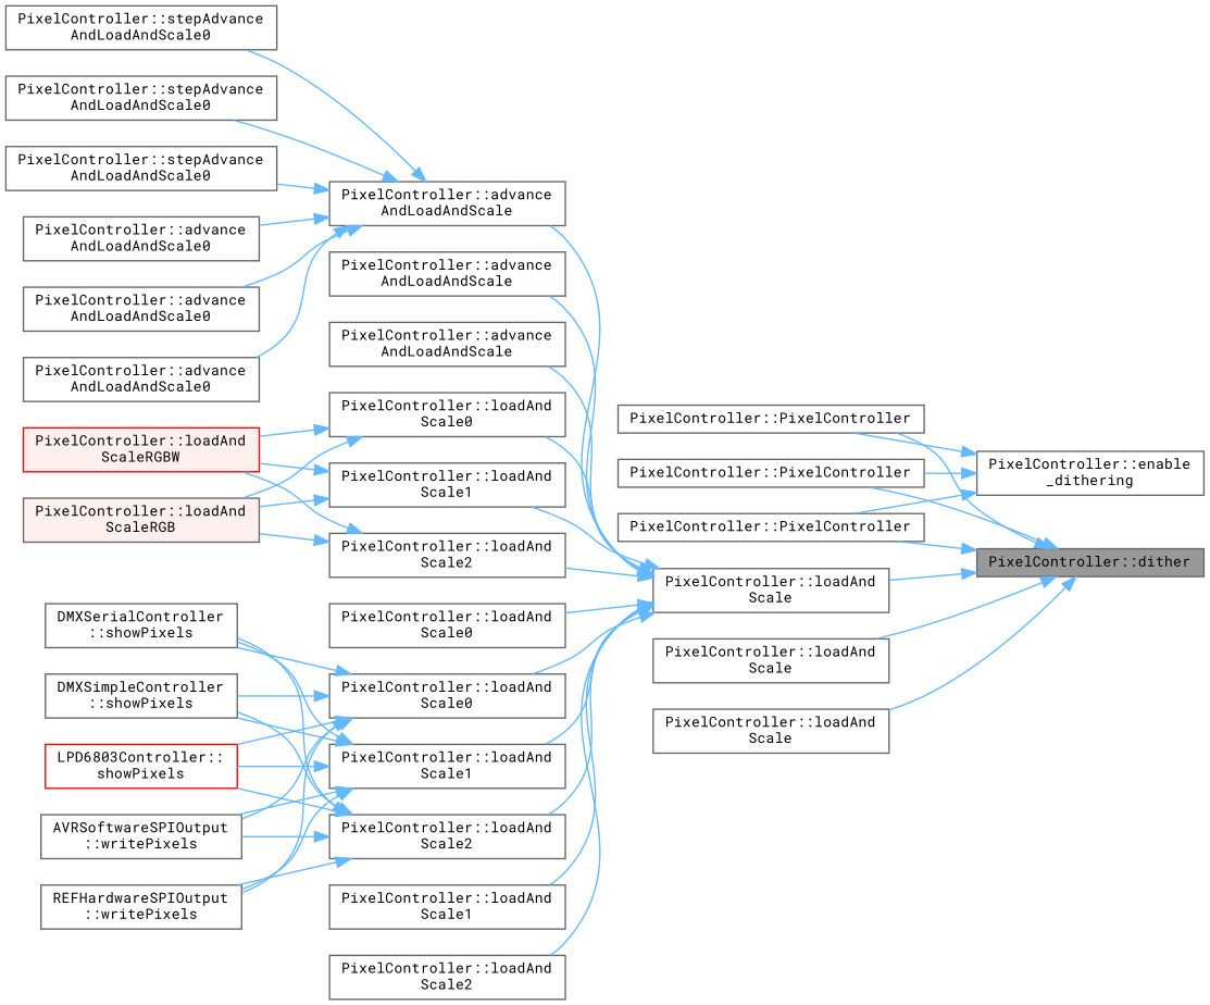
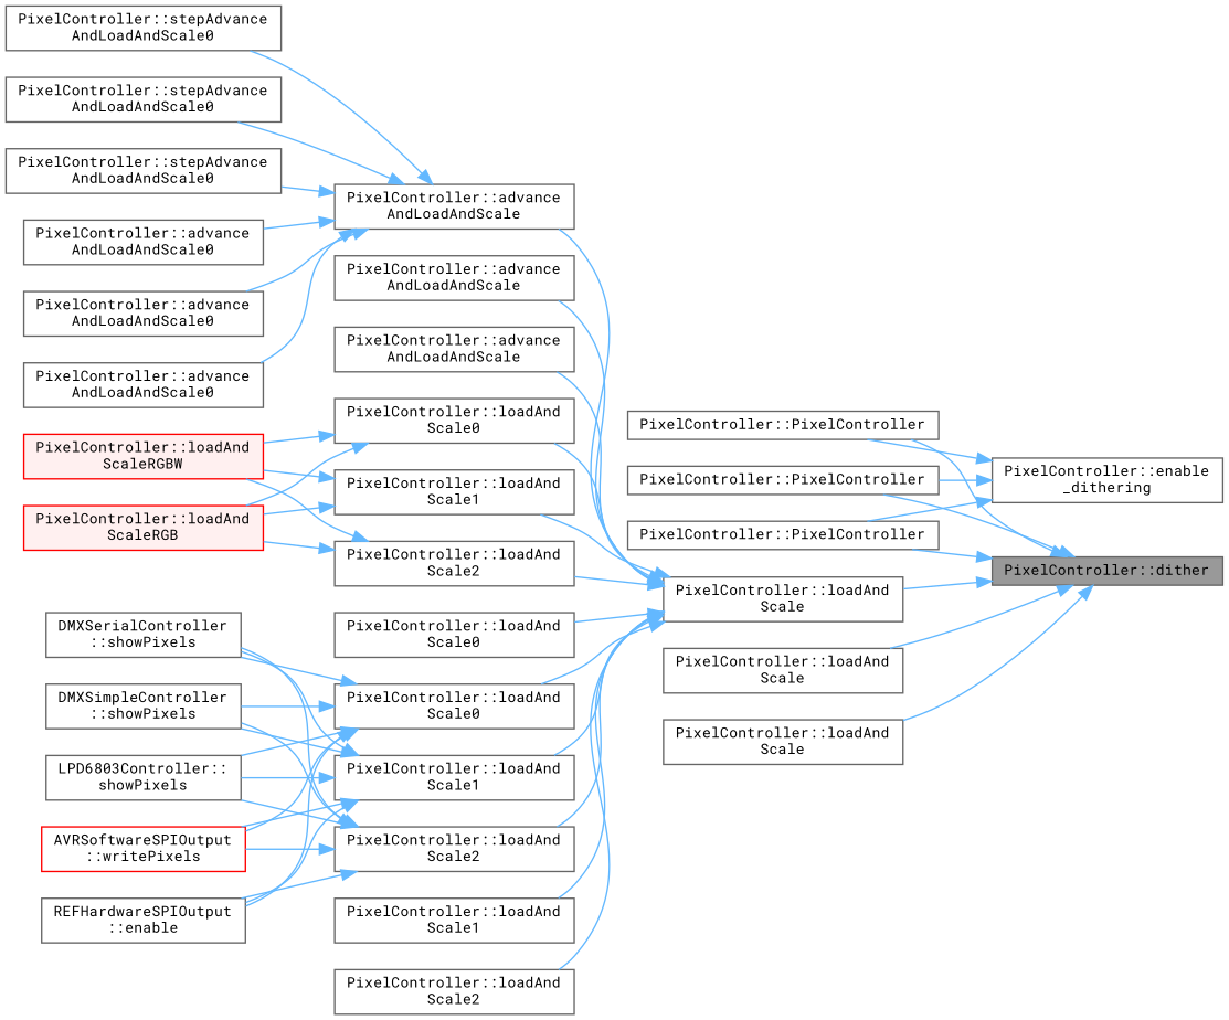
  digraph {
    fontname="Roboto Mono"
    rankdir=RL
    node [color=grey40 fillcolor=white fontname="Roboto Mono" fontsize=10 shape=box style=filled]
    edge [color=steelblue1 dir=back fontname="Roboto Mono" fontsize=10 labelfontname=Helvetica labelfontsize=10 style=solid]
    n1 [color=gray40 fillcolor=grey60 fontcolor=black height=0.2 label="PixelController::dither" width=0.4]
    n2 [height=0.2 label="PixelController::PixelController" width=0.4]
    n3 [height=0.2 label="PixelController::PixelController" width=0.4]
    n4 [height=0.2 label="PixelController::PixelController" width=0.4]
    n5 [height=0.2 label="PixelController::loadAnd\lScale" width=0.4]
    n6 [height=0.2 label="PixelController::loadAnd\lScale" width=0.4]
    n7 [height=0.2 label="PixelController::loadAnd\lScale" width=0.4]
    n8 [height=0.2 label="PixelController::enable\l_dithering" width=0.4]
    n9 [height=0.2 label="PixelController::advance\lAndLoadAndScale" width=0.4]
    n10 [height=0.2 label="PixelController::advance\lAndLoadAndScale" width=0.4]
    n11 [height=0.2 label="PixelController::advance\lAndLoadAndScale" width=0.4]
    n12 [height=0.2 label="PixelController::loadAnd\lScale0" width=0.4]
    n13 [height=0.2 label="PixelController::loadAnd\lScale0" width=0.4]
    n14 [height=0.2 label="PixelController::loadAnd\lScale0" width=0.4]
    n15 [height=0.2 label="PixelController::loadAnd\lScale1" width=0.4]
    n16 [height=0.2 label="PixelController::loadAnd\lScale1" width=0.4]
    n17 [height=0.2 label="PixelController::loadAnd\lScale1" width=0.4]
    n18 [height=0.2 label="PixelController::loadAnd\lScale2" width=0.4]
    n19 [height=0.2 label="PixelController::loadAnd\lScale2" width=0.4]
    n20 [height=0.2 label="PixelController::loadAnd\lScale2" width=0.4]
    n21 [height=0.2 label="PixelController::advance\lAndLoadAndScale0" width=0.4]
    n22 [height=0.2 label="PixelController::advance\lAndLoadAndScale0" width=0.4]
    n23 [height=0.2 label="PixelController::advance\lAndLoadAndScale0" width=0.4]
    n24 [height=0.2 label="PixelController::stepAdvance\lAndLoadAndScale0" width=0.4]
    n25 [height=0.2 label="PixelController::stepAdvance\lAndLoadAndScale0" width=0.4]
    n26 [height=0.2 label="PixelController::stepAdvance\lAndLoadAndScale0" width=0.4]
-   n27 [fillcolor="#FFF0F0" height=0.2 label="PixelController::loadAnd\lScaleRGB" width=0.4]
+   n27 [color=red fillcolor="#FFF0F0" height=0.2 label="PixelController::loadAnd\lScaleRGB" width=0.4]
    n28 [color=red fillcolor="#FFF0F0" height=0.2 label="PixelController::loadAnd\lScaleRGBW" width=0.4]
    n29 [height=0.2 label="DMXSerialController\l::showPixels" width=0.4]
    n30 [height=0.2 label="DMXSimpleController\l::showPixels" width=0.4]
-   n31 [color=red height=0.2 label="LPD6803Controller::\lshowPixels" width=0.4]
-   n32 [height=0.2 label="AVRSoftwareSPIOutput\l::writePixels" width=0.4]
-   n33 [height=0.2 label="REFHardwareSPIOutput\l::writePixels" width=0.4]
+   n31 [height=0.2 label="LPD6803Controller::\lshowPixels" width=0.4]
+   n32 [color=red height=0.2 label="AVRSoftwareSPIOutput\l::writePixels" width=0.4]
+   n33 [height=0.2 label="REFHardwareSPIOutput\l::enable" width=0.4]
    n1 -> n2
    n1 -> n3
    n1 -> n4
    n1 -> n5
    n1 -> n6
    n1 -> n7
    n5 -> n9
    n5 -> n10
    n5 -> n11
    n5 -> n12
    n5 -> n13
    n5 -> n14
    n5 -> n15
    n5 -> n16
    n5 -> n17
    n5 -> n18
    n5 -> n19
    n5 -> n20
    n8 -> n2
    n8 -> n3
    n8 -> n4
    n9 -> n21
    n9 -> n22
    n9 -> n23
    n9 -> n24
    n9 -> n25
    n9 -> n26
    n12 -> n27
    n12 -> n28
    n14 -> n29
    n14 -> n30
    n14 -> n31
    n14 -> n32
    n14 -> n33
    n15 -> n27
    n15 -> n28
    n17 -> n29
    n17 -> n30
    n17 -> n31
    n17 -> n32
    n17 -> n33
    n18 -> n27
    n18 -> n28
    n20 -> n29
    n20 -> n30
    n20 -> n31
    n20 -> n32
    n20 -> n33
  }
